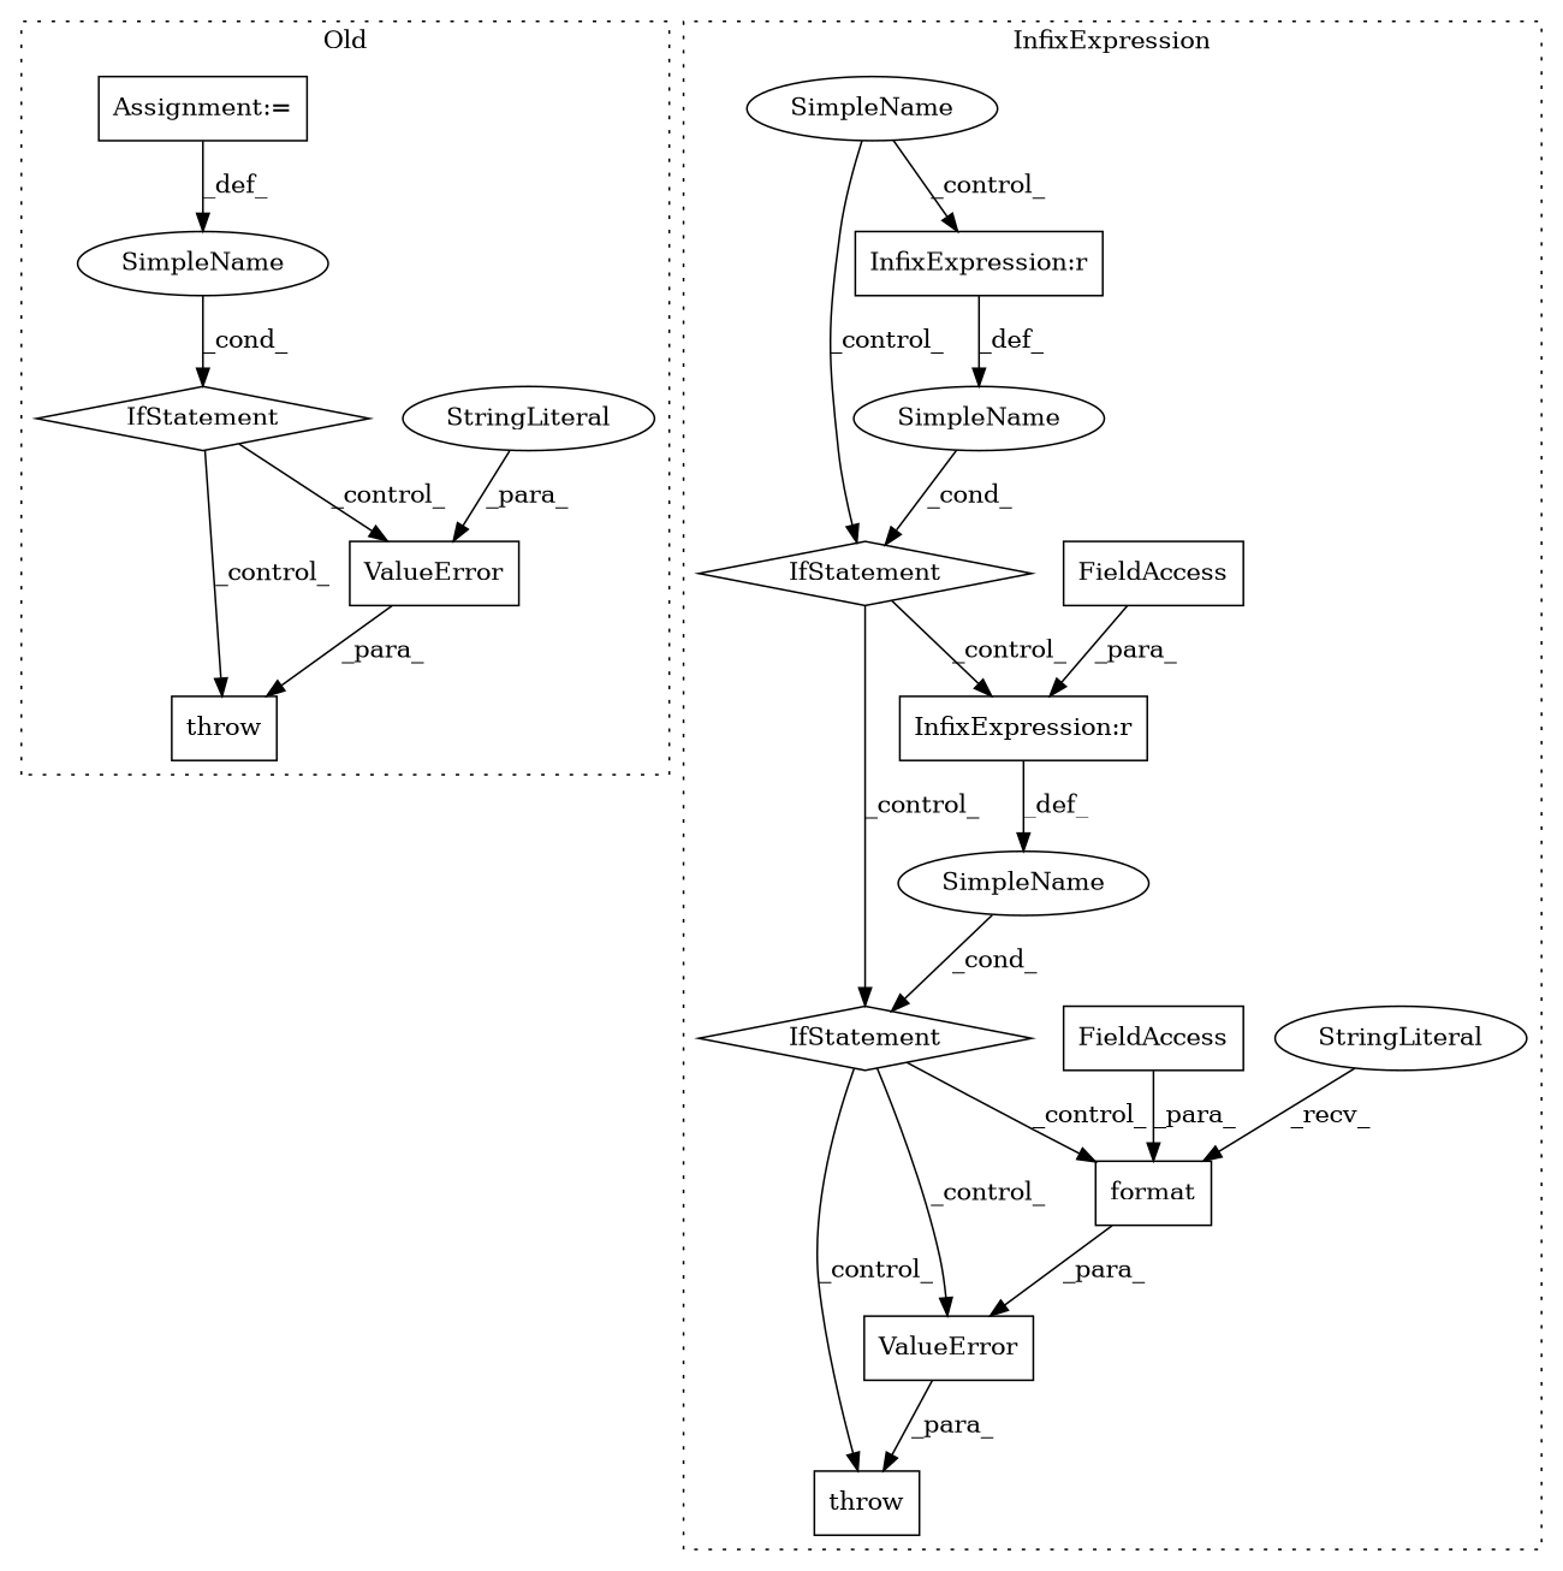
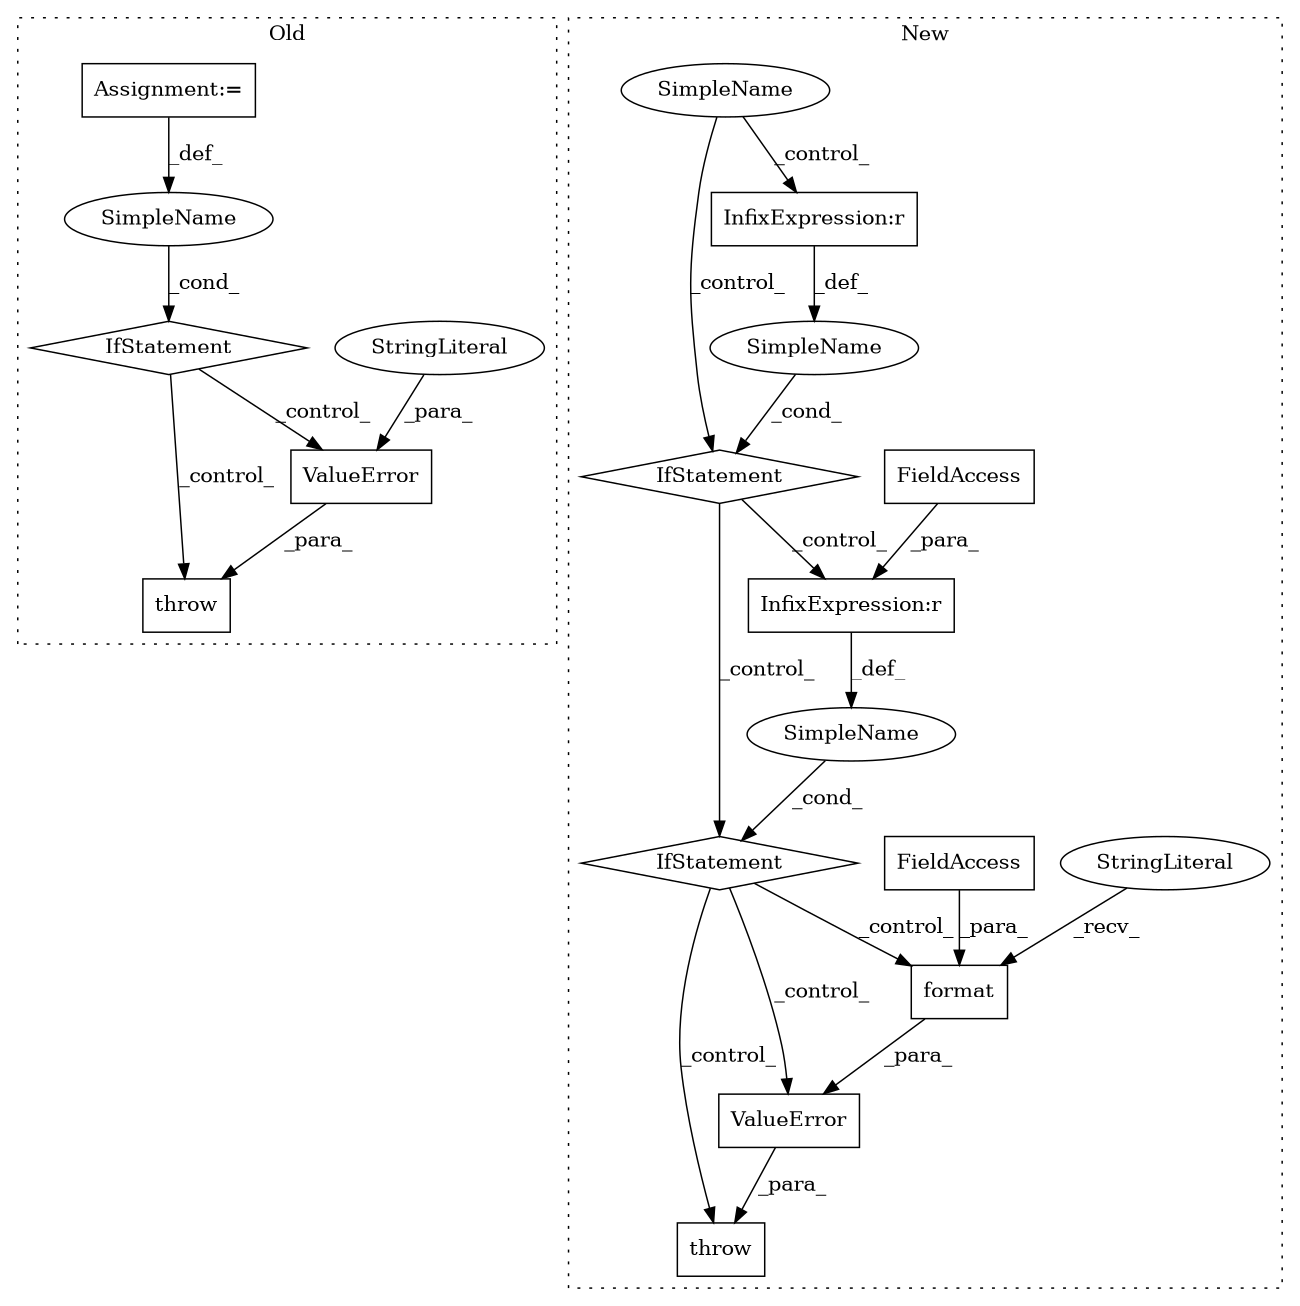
  digraph {
    node [a=42 shape=box]
    n1 [a=53 l=6 label=throw s=343]
    n2 [a=32 l="11,1" label=ValueError s="349,393"]
    n3 [a=45 l=33 label=StringLiteral s=360 shape=ellipse]
    n4 [label=SimpleName shape=ellipse]
    n5 [a=25 l="4,2" label=IfStatement s="314,333" shape=diamond]
    n6 [a=7 l=1 label="Assignment:=" s=282]
    n7 [a=53 l=6 label=throw s=783]
    n8 [a=32 l="11,1" label=ValueError s="789,877"]
    n9 [a=32 l="7,1" label=format s="859,876"]
    n10 [a=45 l=58 label=StringLiteral s=800 shape=ellipse]
    n11 [a=22 l=10 label=FieldAccess s=866]
    n12 [label=SimpleName shape=ellipse]
    n13 [a=25 l="4,2" label=IfStatement s="656,721" shape=diamond]
    n14 [a=27 l=4 label="InfixExpression:r" s=710]
    n15 [a=22 l=6 label=FieldAccess s=704]
    n16 [a=25 l="4,2" label=IfStatement s="510,554" shape=diamond]
    n17 [label=SimpleName shape=ellipse]
    n18 [label=SimpleName shape=ellipse]
    n19 [a=27 l=4 label="InfixExpression:r" s=542]
    subgraph cluster_1 {
      label=Old
      style=dotted
      n1
      n2
      n3
      n4
      n5
      n6
    }
    subgraph cluster_2 {
-     label=InfixExpression
+     label=New
      style=dotted
      n7
      n8
      n9
      n10
      n11
      n12
      n13
      n14
      n15
      n16
      n17
      n18
      n19
    }
    n2 -> n1 [label=_para_]
    n3 -> n2 [label=_para_]
    n4 -> n5 [label=_cond_]
    n5 -> n1 [label=_control_]
    n5 -> n2 [label=_control_]
    n6 -> n4 [label=_def_]
    n8 -> n7 [label=_para_]
    n9 -> n8 [label=_para_]
    n10 -> n9 [label=_recv_]
    n11 -> n9 [label=_para_]
    n12 -> n13 [label=_cond_]
    n13 -> n7 [label=_control_]
    n13 -> n8 [label=_control_]
    n13 -> n9 [label=_control_]
    n14 -> n12 [label=_def_]
    n15 -> n14 [label=_para_]
    n16 -> n13 [label=_control_]
    n16 -> n14 [label=_control_]
    n17 -> n16 [label=_cond_]
    n18 -> n16 [label=_control_]
    n18 -> n19 [label=_control_]
    n19 -> n17 [label=_def_]
  }
